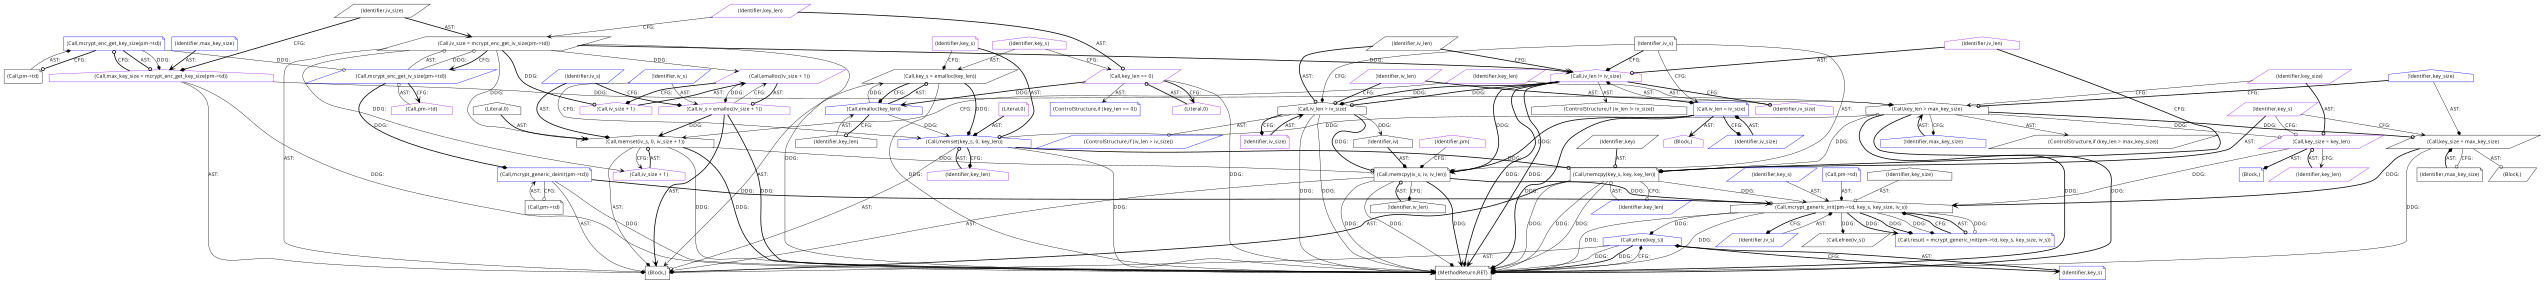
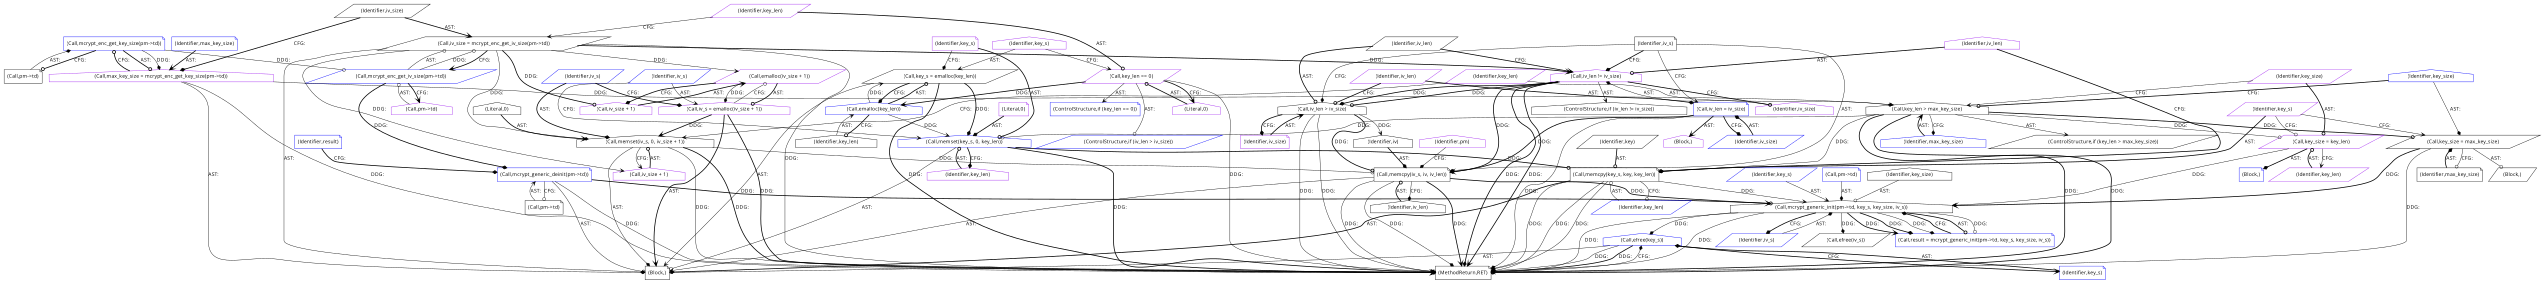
  digraph {
    fontname="Open Sans"
    node [color=black fontname="Open Sans" shape=house]
    edge [arrowhead=vee fontname="Open Sans" style=solid]
    n1 [color=blue label="(Call,efree(key_s))"]
    n2 [color=blue label="(Identifier,key_s)" shape=note]
    n3 [label="(Block,)" shape=note]
    n4 [label="(MethodReturn,RET)" shape=note]
    n5 [label="(Call,mcrypt_generic_init(pm->td, key_s, key_size, iv_s))"]
    n6 [label="(Call,efree(iv_s))" shape=parallelogram]
    n7 [color=blue label="(Call,result = mcrypt_generic_init(pm->td, key_s, key_size, iv_s))" shape=note]
    n8 [color=blue label="(Identifier,iv_s)" shape=parallelogram]
    n9 [color=blue label="(Call,mcrypt_generic_deinit(pm->td))" shape=note]
    n10 [label="(Call,pm->td)" shape=note]
    n11 [color=blue label="(Call,mcrypt_enc_get_iv_size(pm->td))" shape=parallelogram]
    n12 [label="(Call,iv_size = mcrypt_enc_get_iv_size(pm->td))" shape=parallelogram]
    n13 [color=purple label="(Call,pm->td)"]
    n14 [label="(Call,memset(iv_s, 0, iv_size + 1))"]
    n15 [color=purple label="(Call,iv_size + 1)"]
    n16 [color=purple label="(Call,emalloc(iv_size + 1))" shape=parallelogram]
    n17 [color=purple label="(Call,iv_size + 1)"]
    n18 [color=purple label="(Call,iv_len != iv_size)"]
    n19 [color=blue label="(Call,mcrypt_enc_get_key_size(pm->td))" shape=note]
    n20 [color=purple label="(Call,max_key_size = mcrypt_enc_get_key_size(pm->td))"]
    n21 [label="(Call,pm->td)" shape=note]
    n22 [label="(Call,key_len > max_key_size)"]
    n23 [label="(Call,memcpy(key_s, key, key_len))" shape=note]
    n24 [color=blue label="(Identifier,key_len)" shape=parallelogram]
    n25 [color=blue label="(Call,memset(key_s, 0, key_len))"]
    n26 [color=purple label="(Identifier,key_len)"]
    n27 [label="(Call,key_size = max_key_size)" shape=parallelogram]
    n28 [color=purple label="(Call,key_size = key_len)" shape=parallelogram]
    n29 [color=blue label="(Identifier,max_key_size)"]
    n30 [label="(ControlStructure,if (key_len > max_key_size))" shape=parallelogram]
    n31 [label="(Call,key_s = emalloc(key_len))" shape=parallelogram]
    n32 [color=blue label="(Call,emalloc(key_len))"]
    n33 [label="(Identifier,key_len)"]
    n34 [color=purple label="(Call,key_len == 0)" shape=parallelogram]
    n35 [color=purple label="(Literal,0)"]
    n36 [color=blue label="(ControlStructure,if (key_len == 0))" shape=note]
    n37 [label="(Block,)" shape=parallelogram]
    n38 [label="(Identifier,max_key_size)" shape=note]
    n39 [color=purple label="(Identifier,key_len)" shape=parallelogram]
    n40 [color=blue label="(Block,)" shape=note]
    n41 [label="(Call,memcpy(iv_s, iv, iv_len))" shape=note]
    n42 [label="(Identifier,iv_len)"]
    n43 [color=purple label="(Call,iv_s = emalloc(iv_size + 1))"]
    n44 [label="(Call,iv_len > iv_size)"]
    n45 [label="(ControlStructure,if (iv_len != iv_size))"]
    n46 [color=purple label="(Identifier,iv_size)"]
    n47 [color=blue label="(ControlStructure,if (iv_len > iv_size))" shape=parallelogram]
    n48 [color=purple label="(Identifier,iv_size)" shape=note]
    n49 [label="(Identifier,iv)"]
    n50 [color=blue label="(Call,iv_len = iv_size)" shape=note]
    n51 [color=purple label="(Block,)"]
    n52 [color=blue label="(Identifier,iv_size)" shape=parallelogram]
    n53 [label="(Literal,0)"]
    n54 [color=blue label="(Identifier,iv_s)" shape=parallelogram]
    n55 [label="(Identifier,key)" shape=parallelogram]
    n56 [color=purple label="(Identifier,iv_len)" shape=parallelogram]
    n57 [label="(Identifier,key_size)"]
    n58 [color=purple label="(Identifier,key_len)" shape=parallelogram]
    n59 [color=purple label="(Identifier,iv_len)"]
    n60 [color=purple label="(Identifier,key_s)" shape=parallelogram]
    n61 [color=blue label="(Identifier,key_size)"]
    n62 [color=blue label="(Identifier,iv_s)" shape=parallelogram]
    n63 [color=purple label="(Identifier,key_len)" shape=parallelogram]
    n64 [color=purple label="(Identifier,key_size)" shape=parallelogram]
    n65 [color=blue label="(Identifier,key_s)" shape=parallelogram]
+   n66 [color=blue label="(Identifier,result)" shape=note]
    n67 [color=blue label="(Identifier,max_key_size)" shape=note]
    n68 [label="(Identifier,iv_size)" shape=parallelogram]
    n69 [label="(Identifier,iv_s)" shape=note]
    n70 [color=blue label="(Call,pm->td)" shape=note]
    n71 [color=purple label="(Identifier,key_s)"]
    n72 [color=purple label="(Identifier,key_s)" shape=note]
    n73 [label="(Identifier,iv_len)" shape=parallelogram]
    n74 [color=purple label="(Identifier,pm)"]
    n75 [color=purple label="(Literal,0)" shape=note]
    n1 -> n2 [label="CFG: " style=bold]
    n1 -> n3 [arrowhead=odot label="AST: "]
    n1 -> n4 [arrowhead=diamond label="DDG: "]
    n1 -> n4 [arrowhead=odot label="DDG: " style=bold]
    n2 -> n1 [arrowhead=diamond label="AST: " style=bold]
    n4 -> n1 [arrowhead=diamond label="CFG: "]
    n5 -> n1 [arrowhead=diamond label="DDG: "]
    n5 -> n4 [label="DDG: "]
    n5 -> n4 [arrowhead=odot label="DDG: "]
    n5 -> n6 [arrowhead=diamond label="DDG: "]
    n5 -> n7 [arrowhead=odot label="AST: " style=bold]
    n5 -> n7 [arrowhead=odot label="DDG: "]
    n5 -> n7 [label="DDG: " style=bold]
    n5 -> n7 [arrowhead=diamond label="DDG: " style=bold]
    n5 -> n7 [arrowhead=diamond label="DDG: "]
    n5 -> n8 [arrowhead=diamond label="CFG: " style=bold]
    n7 -> n5 [arrowhead=diamond label="CFG: " style=bold]
    n8 -> n5 [arrowhead=diamond label="AST: "]
    n9 -> n3 [arrowhead=odot label="AST: "]
    n9 -> n4 [label="DDG: "]
    n9 -> n5 [arrowhead=odot label="DDG: " style=bold]
    n9 -> n10 [arrowhead=odot label="CFG: "]
    n10 -> n9 [label="AST: "]
    n11 -> n9 [arrowhead=diamond label="DDG: " style=bold]
    n11 -> n12 [arrowhead=odot label="AST: "]
    n11 -> n12 [arrowhead=odot label="DDG: "]
    n11 -> n13 [label="CFG: " style=bold]
    n12 -> n3 [arrowhead=diamond label="AST: "]
    n12 -> n4 [label="DDG: "]
    n12 -> n11 [label="CFG: " style=bold]
    n12 -> n14 [arrowhead=diamond label="DDG: "]
    n12 -> n15 [label="DDG: "]
    n12 -> n16 [label="DDG: "]
    n12 -> n17 [arrowhead=odot label="DDG: " style=bold]
    n12 -> n18 [label="DDG: " style=bold]
    n13 -> n11 [arrowhead=odot label="AST: "]
    n14 -> n3 [arrowhead=diamond label="AST: "]
    n14 -> n4 [label="DDG: " style=bold]
    n14 -> n4 [label="DDG: "]
    n14 -> n15 [label="CFG: "]
    n14 -> n41 [arrowhead=odot label="DDG: "]
    n15 -> n14 [arrowhead=odot label="AST: " style=bold]
    n16 -> n17 [arrowhead=diamond label="CFG: " style=bold]
    n16 -> n43 [arrowhead=odot label="AST: " style=bold]
    n16 -> n43 [arrowhead=diamond label="DDG: "]
    n17 -> n16 [label="AST: " style=bold]
    n18 -> n4 [arrowhead=diamond label="DDG: " style=bold]
    n18 -> n4 [label="DDG: " style=bold]
    n18 -> n41 [arrowhead=diamond label="DDG: " style=bold]
    n18 -> n44 [arrowhead=odot label="DDG: " style=bold]
    n18 -> n44 [arrowhead=diamond label="DDG: " style=bold]
    n18 -> n45 [label="AST: "]
    n18 -> n46 [arrowhead=odot label="CFG: " style=bold]
    n19 -> n11 [arrowhead=odot label="DDG: "]
    n19 -> n20 [arrowhead=odot label="AST: " style=bold]
    n19 -> n20 [arrowhead=diamond label="DDG: "]
    n19 -> n21 [arrowhead=odot label="CFG: " style=bold]
    n20 -> n3 [arrowhead=diamond label="AST: "]
    n20 -> n4 [arrowhead=odot label="DDG: "]
    n20 -> n19 [arrowhead=odot label="CFG: " style=bold]
    n20 -> n22 [label="DDG: "]
    n21 -> n19 [arrowhead=diamond label="AST: "]
    n22 -> n4 [arrowhead=odot label="DDG: " style=bold]
    n22 -> n4 [arrowhead=odot label="DDG: " style=bold]
    n22 -> n23 [arrowhead=diamond label="DDG: "]
    n22 -> n27 [arrowhead=odot label="DDG: " style=bold]
    n22 -> n28 [arrowhead=odot label="DDG: "]
    n22 -> n29 [arrowhead=diamond label="CFG: "]
    n22 -> n30 [label="AST: "]
    n23 -> n3 [arrowhead=diamond label="AST: " style=bold]
    n23 -> n4 [arrowhead=diamond label="DDG: "]
    n23 -> n4 [label="DDG: "]
    n23 -> n4 [arrowhead=diamond label="DDG: "]
    n23 -> n5 [label="DDG: "]
    n23 -> n24 [arrowhead=odot label="CFG: "]
    n24 -> n23 [arrowhead=odot label="AST: "]
    n25 -> n3 [arrowhead=odot label="AST: "]
-   n25 -> n4 [arrowhead=diamond label="DDG: "]
-   n25 -> n22 [arrowhead=odot label="DDG: "]
+   n25 -> n4 [arrowhead=diamond label="DDG: " style=bold]
+   n22 -> n25 [arrowhead=odot label="DDG: "]
    n25 -> n23 [arrowhead=odot label="DDG: " style=bold]
    n25 -> n26 [arrowhead=diamond label="CFG: " style=bold]
    n26 -> n25 [arrowhead=odot label="AST: " style=bold]
    n27 -> n4 [label="DDG: "]
    n27 -> n5 [label="DDG: " style=bold]
    n27 -> n37 [arrowhead=odot label="AST: "]
    n27 -> n38 [arrowhead=odot label="CFG: "]
    n28 -> n5 [label="DDG: "]
    n28 -> n39 [label="CFG: "]
    n28 -> n40 [arrowhead=diamond label="AST: " style=bold]
    n29 -> n22 [label="AST: " style=bold]
    n31 -> n3 [label="AST: "]
-   n31 -> n4 [label="DDG: "]
+   n31 -> n4 [label="DDG: " style=bold]
    n31 -> n25 [arrowhead=diamond label="DDG: " style=bold]
    n31 -> n32 [arrowhead=diamond label="CFG: " style=bold]
    n32 -> n25 [label="DDG: "]
    n32 -> n31 [arrowhead=odot label="AST: " style=bold]
    n32 -> n31 [label="DDG: "]
    n32 -> n33 [arrowhead=odot label="CFG: " style=bold]
    n33 -> n32 [label="AST: "]
    n34 -> n4 [label="DDG: "]
    n34 -> n32 [label="DDG: " style=bold]
    n34 -> n35 [label="CFG: " style=bold]
    n34 -> n36 [label="AST: "]
    n35 -> n34 [arrowhead=odot label="AST: " style=bold]
    n38 -> n27 [arrowhead=diamond label="AST: " style=bold]
    n39 -> n28 [arrowhead=odot label="AST: " style=bold]
    n41 -> n3 [label="AST: "]
    n41 -> n4 [label="DDG: "]
    n41 -> n4 [arrowhead=diamond label="DDG: "]
    n41 -> n4 [label="DDG: " style=bold]
    n41 -> n5 [label="DDG: " style=bold]
    n41 -> n42 [arrowhead=diamond label="CFG: "]
    n42 -> n41 [arrowhead=odot label="AST: " style=bold]
    n43 -> n3 [label="AST: " style=bold]
    n43 -> n4 [arrowhead=odot label="DDG: " style=bold]
    n43 -> n14 [label="DDG: " style=bold]
-   n43 -> n16 [label="CFG: "]
+   n43 -> n16 [arrowhead=odot label="CFG: "]
    n44 -> n4 [arrowhead=odot label="DDG: "]
    n44 -> n4 [arrowhead=odot label="DDG: "]
    n44 -> n41 [arrowhead=odot label="DDG: " style=bold]
-   n44 -> n47 [arrowhead=odot label="AST: "]
+   n34 -> n47 [arrowhead=odot label="AST: "]
    n44 -> n48 [arrowhead=diamond label="CFG: " style=bold]
    n44 -> n49 [label="DDG: "]
    n46 -> n18 [arrowhead=diamond label="AST: "]
    n48 -> n44 [label="AST: " style=bold]
    n49 -> n41 [arrowhead=diamond label="AST: " style=bold]
-   n50 -> n4 [arrowhead=diamond label="DDG: " style=bold]
+   n50 -> n4 [arrowhead=diamond label="DDG: "]
    n50 -> n41 [label="DDG: " style=bold]
    n50 -> n51 [label="AST: " style=bold]
    n50 -> n52 [arrowhead=diamond label="CFG: " style=bold]
    n52 -> n50 [arrowhead=diamond label="AST: " style=bold]
    n53 -> n14 [label="AST: " style=bold]
    n54 -> n14 [arrowhead=diamond label="AST: " style=bold]
    n54 -> n43 [arrowhead=diamond label="CFG: " style=bold]
    n55 -> n23 [arrowhead=odot label="AST: " style=bold]
    n56 -> n44 [arrowhead=odot label="CFG: " style=bold]
    n56 -> n50 [arrowhead=diamond label="AST: " style=bold]
    n57 -> n5 [arrowhead=odot label="AST: "]
    n58 -> n12 [label="CFG: "]
    n58 -> n34 [arrowhead=odot label="AST: " style=bold]
    n59 -> n18 [arrowhead=odot label="AST: " style=bold]
    n59 -> n23 [arrowhead=diamond label="CFG: " style=bold]
    n60 -> n23 [arrowhead=odot label="AST: " style=bold]
    n60 -> n27 [label="CFG: "]
    n60 -> n28 [arrowhead=odot label="CFG: "]
    n61 -> n22 [arrowhead=odot label="CFG: " style=bold]
    n61 -> n27 [arrowhead=diamond label="AST: "]
    n62 -> n25 [label="CFG: "]
    n62 -> n43 [label="AST: "]
    n63 -> n14 [label="CFG: "]
    n63 -> n22 [arrowhead=diamond label="AST: "]
    n64 -> n22 [label="CFG: "]
    n64 -> n28 [arrowhead=odot label="AST: " style=bold]
    n65 -> n5 [label="AST: "]
+   n66 -> n9 [arrowhead=diamond label="CFG: " style=bold]
    n67 -> n20 [label="AST: " style=bold]
    n68 -> n12 [label="AST: " style=bold]
    n68 -> n20 [arrowhead=diamond label="CFG: " style=bold]
    n69 -> n18 [arrowhead=diamond label="CFG: " style=bold]
    n69 -> n41 [arrowhead=diamond label="AST: "]
    n69 -> n44 [arrowhead=diamond label="CFG: "]
    n69 -> n50 [label="CFG: "]
    n70 -> n5 [arrowhead=diamond label="AST: "]
    n71 -> n31 [label="AST: "]
    n71 -> n34 [label="CFG: "]
    n72 -> n25 [arrowhead=odot label="AST: " style=bold]
    n72 -> n31 [arrowhead=diamond label="CFG: "]
    n73 -> n18 [label="CFG: " style=bold]
    n73 -> n44 [arrowhead=odot label="AST: " style=bold]
    n74 -> n41 [arrowhead=diamond label="CFG: "]
    n75 -> n25 [arrowhead=diamond label="AST: " style=bold]
  }
